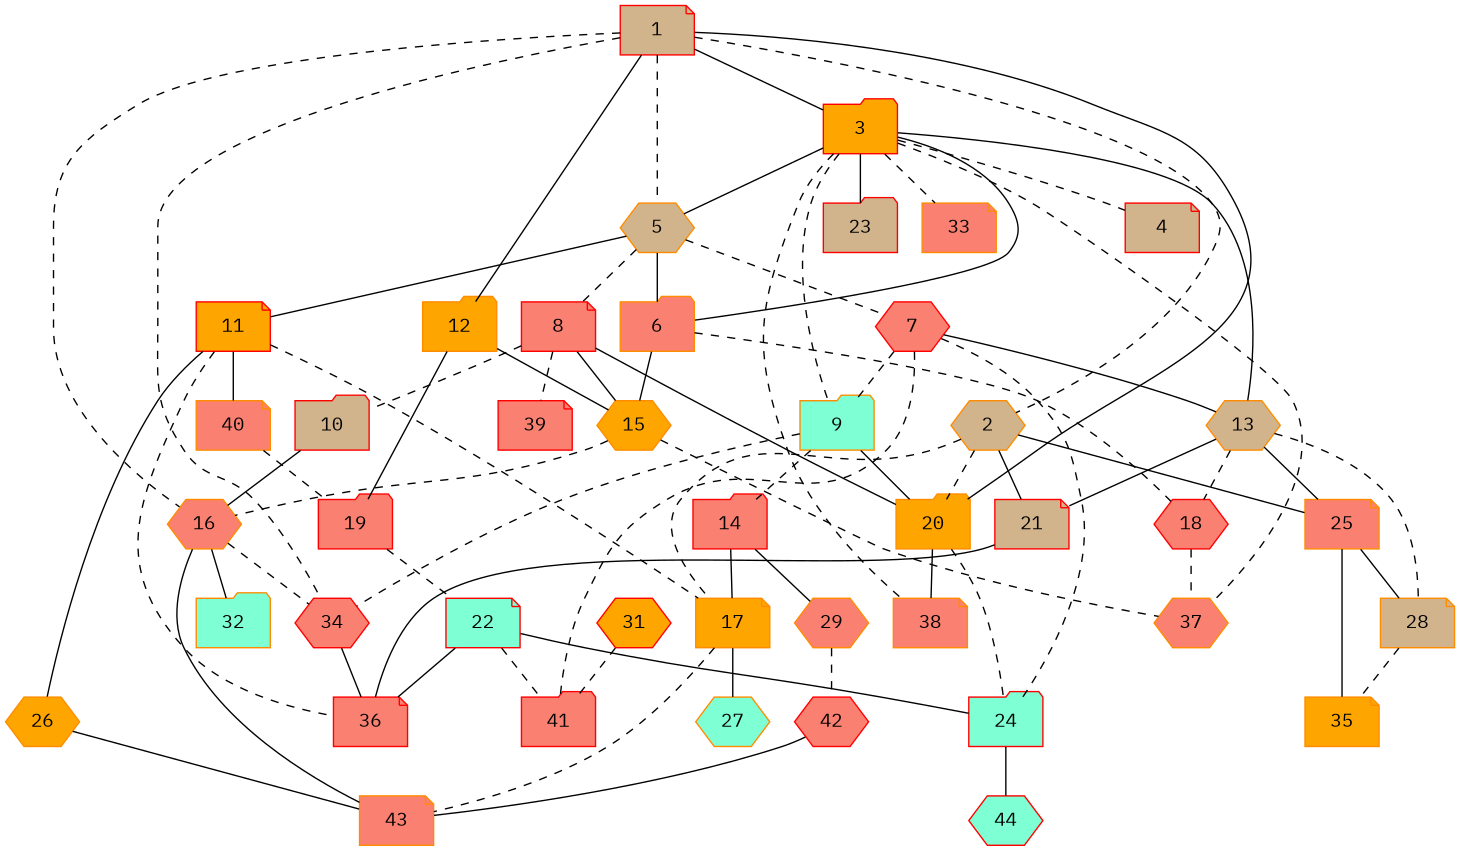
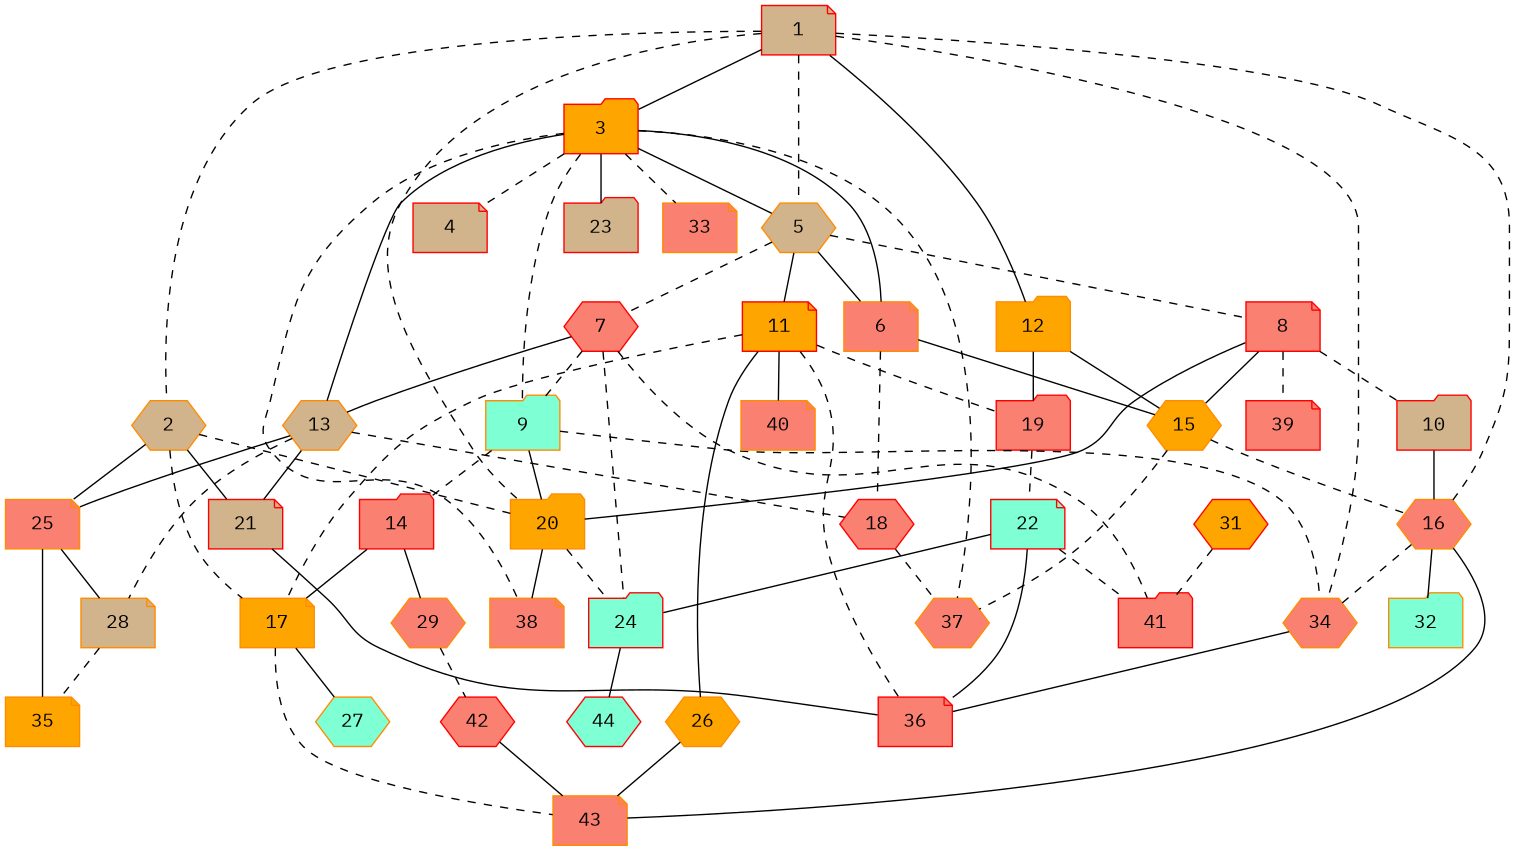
  graph {
    fontname="IBM Plex Mono"
    node [color=darkorange fillcolor=salmon fontname="IBM Plex Mono" shape=note style=filled]
    edge [fontname="IBM Plex Mono" style=solid weight=1.0]
    1 [color=red fillcolor=tan]
    2 [fillcolor=tan shape=hexagon]
    3 [color=red fillcolor=orange shape=folder]
    5 [fillcolor=tan shape=hexagon]
    12 [fillcolor=orange shape=folder]
    16 [shape=hexagon]
    20 [fillcolor=orange shape=folder]
-   34 [color=red shape=hexagon]
+   34 [shape=hexagon]
    17 [fillcolor=orange]
    21 [color=red fillcolor=tan]
    25
    4 [color=red fillcolor=tan]
-   6 [shape=folder]
+   6
    9 [fillcolor=aquamarine shape=folder]
    13 [fillcolor=tan shape=hexagon]
    23 [color=red fillcolor=tan shape=folder]
    33
    37 [shape=hexagon]
    38
    7 [color=red shape=hexagon]
    8 [color=red]
    11 [color=red fillcolor=orange]
    15 [fillcolor=orange shape=hexagon]
    19 [color=red shape=folder]
    32 [fillcolor=aquamarine shape=folder]
    43
    24 [color=red fillcolor=aquamarine shape=folder]
    36 [color=red]
    27 [fillcolor=aquamarine shape=hexagon]
    28 [fillcolor=tan]
    35 [fillcolor=orange]
    18 [color=red shape=hexagon]
    14 [color=red shape=folder]
    31 [color=red fillcolor=orange shape=hexagon]
    41 [color=red shape=folder]
    10 [color=red fillcolor=tan shape=folder]
    39 [color=red]
    26 [fillcolor=orange shape=hexagon]
    40
    44 [color=red fillcolor=aquamarine shape=hexagon]
    29 [shape=hexagon]
    22 [color=red fillcolor=aquamarine]
    42 [color=red shape=hexagon]
    1 -- 2 [style=dashed]
    1 -- 3
    1 -- 5 [style=dashed]
    1 -- 12
    1 -- 16 [style=dashed]
-   1 -- 20
+   1 -- 20 [style=dashed]
    1 -- 34 [style=dashed]
    2 -- 20 [style=dashed]
    2 -- 17 [style=dashed]
    2 -- 21 [weight=2.0]
    2 -- 25 [weight=2.0]
    3 -- 5
    3 -- 4 [style=dashed]
    3 -- 6
    3 -- 9 [style=dashed weight=2.0]
    3 -- 13
    3 -- 23
    3 -- 33 [style=dashed]
    3 -- 37 [style=dashed]
    3 -- 38 [style=dashed]
    5 -- 6
    5 -- 7 [style=dashed]
    5 -- 8 [style=dashed]
    5 -- 11
    12 -- 15
    12 -- 19 [weight=2.0]
    16 -- 34 [style=dashed]
    16 -- 32 [weight=2.0]
    16 -- 43
    20 -- 38
    20 -- 24 [style=dashed]
    34 -- 36
    17 -- 43 [style=dashed]
    17 -- 27
    21 -- 36
    25 -- 28 [weight=2.0]
    25 -- 35 [weight=2.0]
    6 -- 15
    6 -- 18 [style=dashed]
    9 -- 20 [weight=2.0]
    9 -- 34 [style=dashed]
    9 -- 14 [style=dashed]
    13 -- 21 [weight=2.0]
    13 -- 25
    13 -- 28 [style=dashed]
    13 -- 18 [style=dashed]
    7 -- 9 [style=dashed]
    7 -- 13
    7 -- 24 [style=dashed]
    7 -- 41 [style=dashed]
    8 -- 20
    8 -- 15
    8 -- 10 [style=dashed weight=3.0]
    8 -- 39 [style=dashed]
    11 -- 17 [style=dashed]
-   40 -- 19 [style=dashed]
+   11 -- 19 [style=dashed]
    11 -- 36 [style=dashed]
    11 -- 26
    11 -- 40
    15 -- 16 [style=dashed]
    15 -- 37 [style=dashed]
    19 -- 22 [style=dashed]
    24 -- 44
    28 -- 35 [style=dashed]
    18 -- 37 [style=dashed]
    14 -- 17
    14 -- 29
    31 -- 41 [style=dashed]
    10 -- 16 [weight=2.0]
    26 -- 43
    29 -- 42 [style=dashed]
    22 -- 24
    22 -- 36
    22 -- 41 [style=dashed]
    42 -- 43
  }
